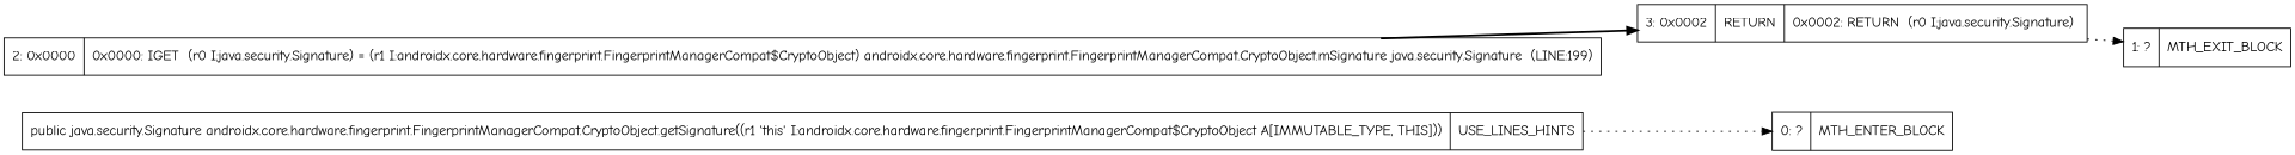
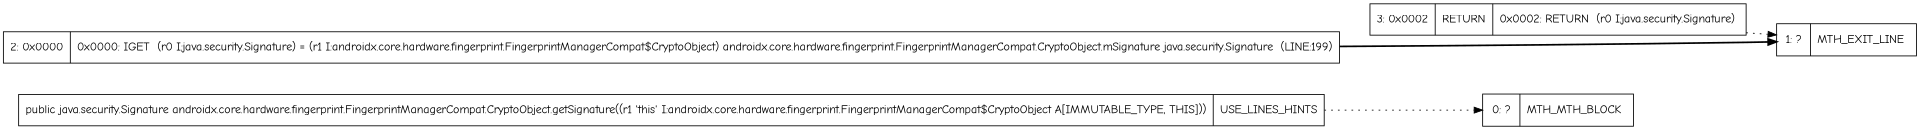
  digraph {
    fontname="Comic Neue"
    rankdir=LR
    node [fontname="Comic Neue" shape=record]
    edge [fontname="Comic Neue" style=dotted]
-   n1 [label="{0\:\ ?|MTH_ENTER_BLOCK\l}"]
+   n1 [label="{0\:\ ?|MTH_MTH_BLOCK\l}"]
    n2 [label="{2\:\ 0x0000|0x0000: IGET  (r0 I:java.security.Signature) = (r1 I:androidx.core.hardware.fingerprint.FingerprintManagerCompat$CryptoObject) androidx.core.hardware.fingerprint.FingerprintManagerCompat.CryptoObject.mSignature java.security.Signature  (LINE:199)\l}"]
    n3 [label="{3\:\ 0x0002|RETURN\l|0x0002: RETURN  (r0 I:java.security.Signature) \l}"]
-   n4 [label="{1\:\ ?|MTH_EXIT_BLOCK\l}"]
+   n4 [label="{1\:\ ?|MTH_EXIT_LINE\l}"]
    n5 [label="{public java.security.Signature androidx.core.hardware.fingerprint.FingerprintManagerCompat.CryptoObject.getSignature((r1 'this' I:androidx.core.hardware.fingerprint.FingerprintManagerCompat$CryptoObject A[IMMUTABLE_TYPE, THIS]))  | USE_LINES_HINTS\l}"]
-   n2 -> n3 [style=bold]
+   n2 -> n4 [style=bold]
    n3 -> n4
    n5 -> n1
  }
